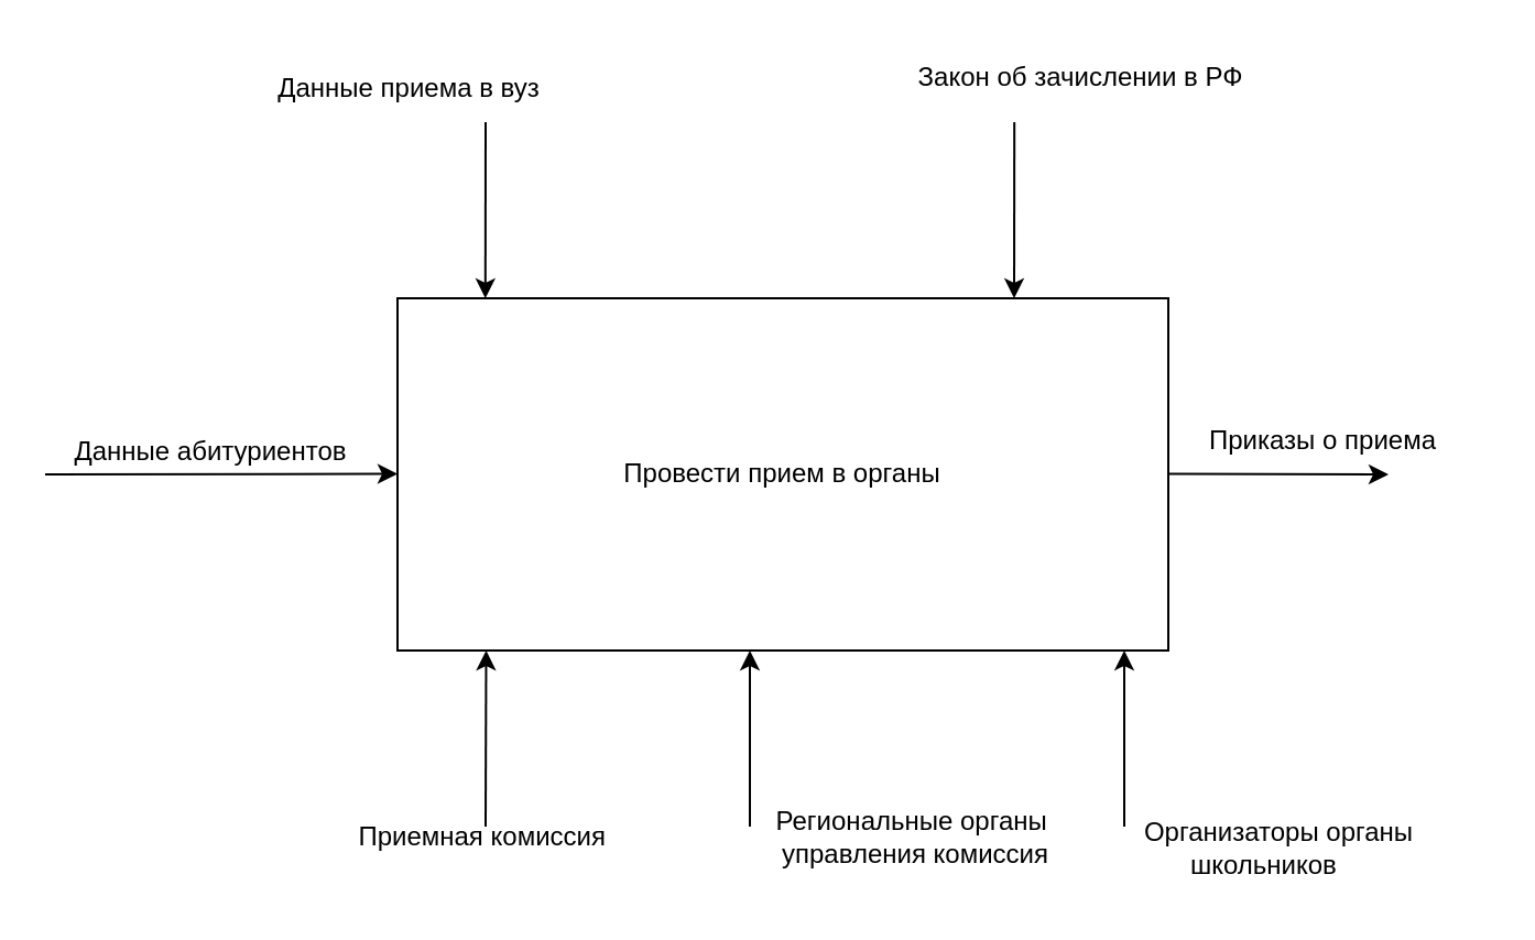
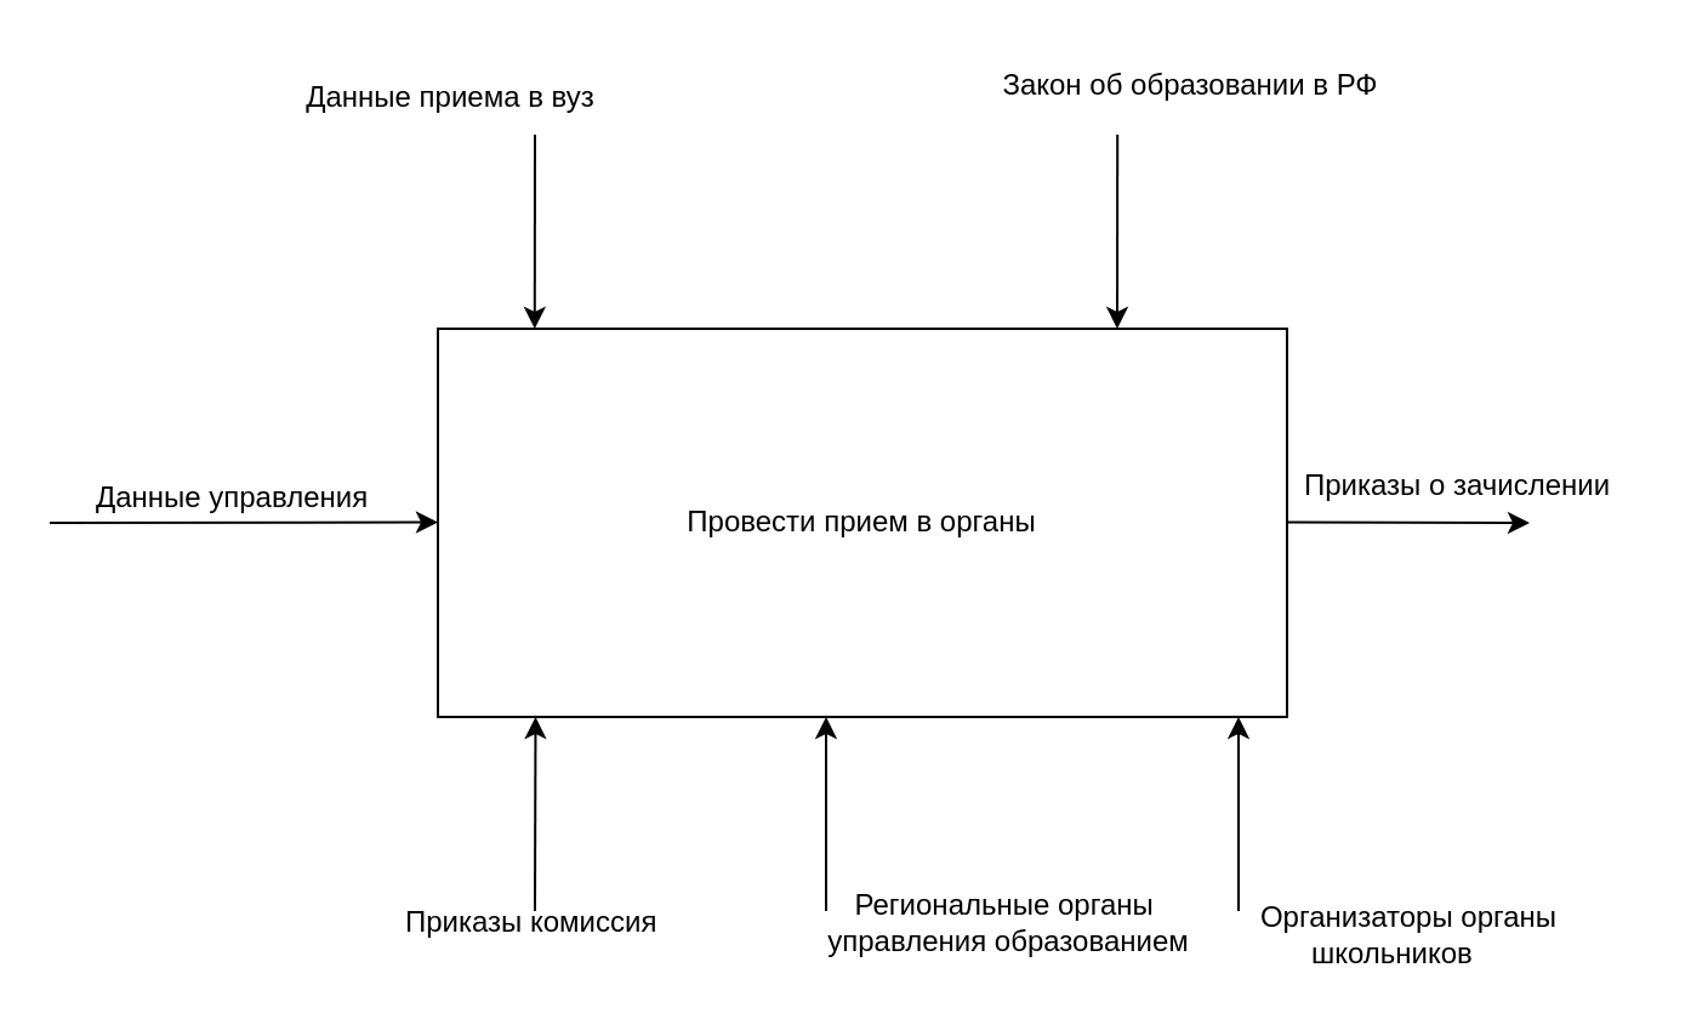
  <mxCell id="0" />
  <mxCell id="1" parent="0" />
  <mxCell id="2" value="&lt;p class=&quot;MsoNormal&quot;&gt;Провести прием в органы&lt;/p&gt;" style="rounded=0;whiteSpace=wrap;html=1;" parent="1" vertex="1"><mxGeometry x="180" y="135" width="350" height="160" as="geometry" /></mxCell>
  <mxCell id="3" value="" style="endArrow=classic;html=1;rounded=0;" parent="1" edge="1"><mxGeometry width="50" height="50" relative="1" as="geometry"><mxPoint x="20" y="215" as="sourcePoint" /><mxPoint x="180" y="214.76" as="targetPoint" /></mxGeometry></mxCell>
- <mxCell id="4" value="Данные абитуриентов" style="text;html=1;align=center;verticalAlign=middle;resizable=0;points=[];autosize=1;strokeColor=none;fillColor=none;" parent="1" vertex="1"><mxGeometry x="20" y="190" width="150" height="30" as="geometry" /></mxCell>
+ <mxCell id="4" value="Данные управления" style="text;html=1;align=center;verticalAlign=middle;resizable=0;points=[];autosize=1;strokeColor=none;fillColor=none;" parent="1" vertex="1"><mxGeometry x="20" y="190" width="150" height="30" as="geometry" /></mxCell>
  <mxCell id="5" value="" style="endArrow=classic;html=1;rounded=0;entryX=0.114;entryY=0;entryDx=0;entryDy=0;entryPerimeter=0;" parent="1" target="2" edge="1"><mxGeometry width="50" height="50" relative="1" as="geometry"><mxPoint x="220" y="55" as="sourcePoint" /><mxPoint x="260" y="155" as="targetPoint" /></mxGeometry></mxCell>
  <mxCell id="6" value="Данные приема в вуз" style="text;html=1;align=center;verticalAlign=middle;resizable=0;points=[];autosize=1;strokeColor=none;fillColor=none;" parent="1" vertex="1"><mxGeometry x="110" y="25" width="150" height="30" as="geometry" /></mxCell>
  <mxCell id="7" value="" style="endArrow=classic;html=1;rounded=0;entryX=0.114;entryY=0;entryDx=0;entryDy=0;entryPerimeter=0;" parent="1" edge="1"><mxGeometry width="50" height="50" relative="1" as="geometry"><mxPoint x="460.1" y="55" as="sourcePoint" /><mxPoint x="460" y="135" as="targetPoint" /></mxGeometry></mxCell>
- <mxCell id="8" value="Закон об зачислении в РФ" style="text;html=1;align=center;verticalAlign=middle;resizable=0;points=[];autosize=1;strokeColor=none;fillColor=none;" parent="1" vertex="1"><mxGeometry x="400" y="20" width="180" height="30" as="geometry" /></mxCell>
+ <mxCell id="8" value="Закон об образовании в РФ" style="text;html=1;align=center;verticalAlign=middle;resizable=0;points=[];autosize=1;strokeColor=none;fillColor=none;" parent="1" vertex="1"><mxGeometry x="400" y="20" width="180" height="30" as="geometry" /></mxCell>
  <mxCell id="9" value="" style="endArrow=classic;html=1;rounded=0;entryX=0.115;entryY=1;entryDx=0;entryDy=0;entryPerimeter=0;" parent="1" target="2" edge="1"><mxGeometry width="50" height="50" relative="1" as="geometry"><mxPoint x="220" y="375" as="sourcePoint" /><mxPoint x="220" y="365" as="targetPoint" /></mxGeometry></mxCell>
- <mxCell id="10" value="Приемная комиссия&amp;nbsp;" style="text;html=1;align=center;verticalAlign=middle;resizable=0;points=[];autosize=1;strokeColor=none;fillColor=none;" parent="1" vertex="1"><mxGeometry x="150" y="365" width="140" height="30" as="geometry" /></mxCell>
+ <mxCell id="10" value="Приказы комиссия&amp;nbsp;" style="text;html=1;align=center;verticalAlign=middle;resizable=0;points=[];autosize=1;strokeColor=none;fillColor=none;" parent="1" vertex="1"><mxGeometry x="150" y="365" width="140" height="30" as="geometry" /></mxCell>
  <mxCell id="11" value="" style="endArrow=classic;html=1;rounded=0;" parent="1" edge="1"><mxGeometry width="50" height="50" relative="1" as="geometry"><mxPoint x="340" y="375" as="sourcePoint" /><mxPoint x="340" y="295" as="targetPoint" /></mxGeometry></mxCell>
- <mxCell id="12" value="Региональные органы&amp;nbsp;&lt;br&gt;управления комиссия" style="text;html=1;align=center;verticalAlign=middle;resizable=0;points=[];autosize=1;strokeColor=none;fillColor=none;" parent="1" vertex="1"><mxGeometry x="330" y="360" width="170" height="40" as="geometry" /></mxCell>
+ <mxCell id="12" value="Региональные органы&amp;nbsp;&lt;br&gt;управления образованием" style="text;html=1;align=center;verticalAlign=middle;resizable=0;points=[];autosize=1;strokeColor=none;fillColor=none;" parent="1" vertex="1"><mxGeometry x="330" y="360" width="170" height="40" as="geometry" /></mxCell>
  <mxCell id="13" value="" style="endArrow=classic;html=1;rounded=0;" parent="1" edge="1"><mxGeometry width="50" height="50" relative="1" as="geometry"><mxPoint x="510" y="375" as="sourcePoint" /><mxPoint x="510" y="295" as="targetPoint" /></mxGeometry></mxCell>
  <mxCell id="14" value="Организаторы органы&lt;br&gt;школьников&amp;nbsp;&lt;span style=&quot;white-space: pre;&quot;&gt;&#09;&lt;/span&gt;" style="text;html=1;align=center;verticalAlign=middle;resizable=0;points=[];autosize=1;strokeColor=none;fillColor=none;" parent="1" vertex="1"><mxGeometry x="500" y="365" width="160" height="40" as="geometry" /></mxCell>
  <mxCell id="15" value="" style="endArrow=classic;html=1;rounded=0;" parent="1" edge="1"><mxGeometry width="50" height="50" relative="1" as="geometry"><mxPoint x="530" y="214.71" as="sourcePoint" /><mxPoint x="630" y="215" as="targetPoint" /></mxGeometry></mxCell>
- <mxCell id="16" value="Приказы о приема" style="text;html=1;align=center;verticalAlign=middle;resizable=0;points=[];autosize=1;strokeColor=none;fillColor=none;" parent="1" vertex="1"><mxGeometry x="525" y="185" width="150" height="30" as="geometry" /></mxCell>
+ <mxCell id="16" value="Приказы о зачислении" style="text;html=1;align=center;verticalAlign=middle;resizable=0;points=[];autosize=1;strokeColor=none;fillColor=none;" parent="1" vertex="1"><mxGeometry x="525" y="185" width="150" height="30" as="geometry" /></mxCell>
